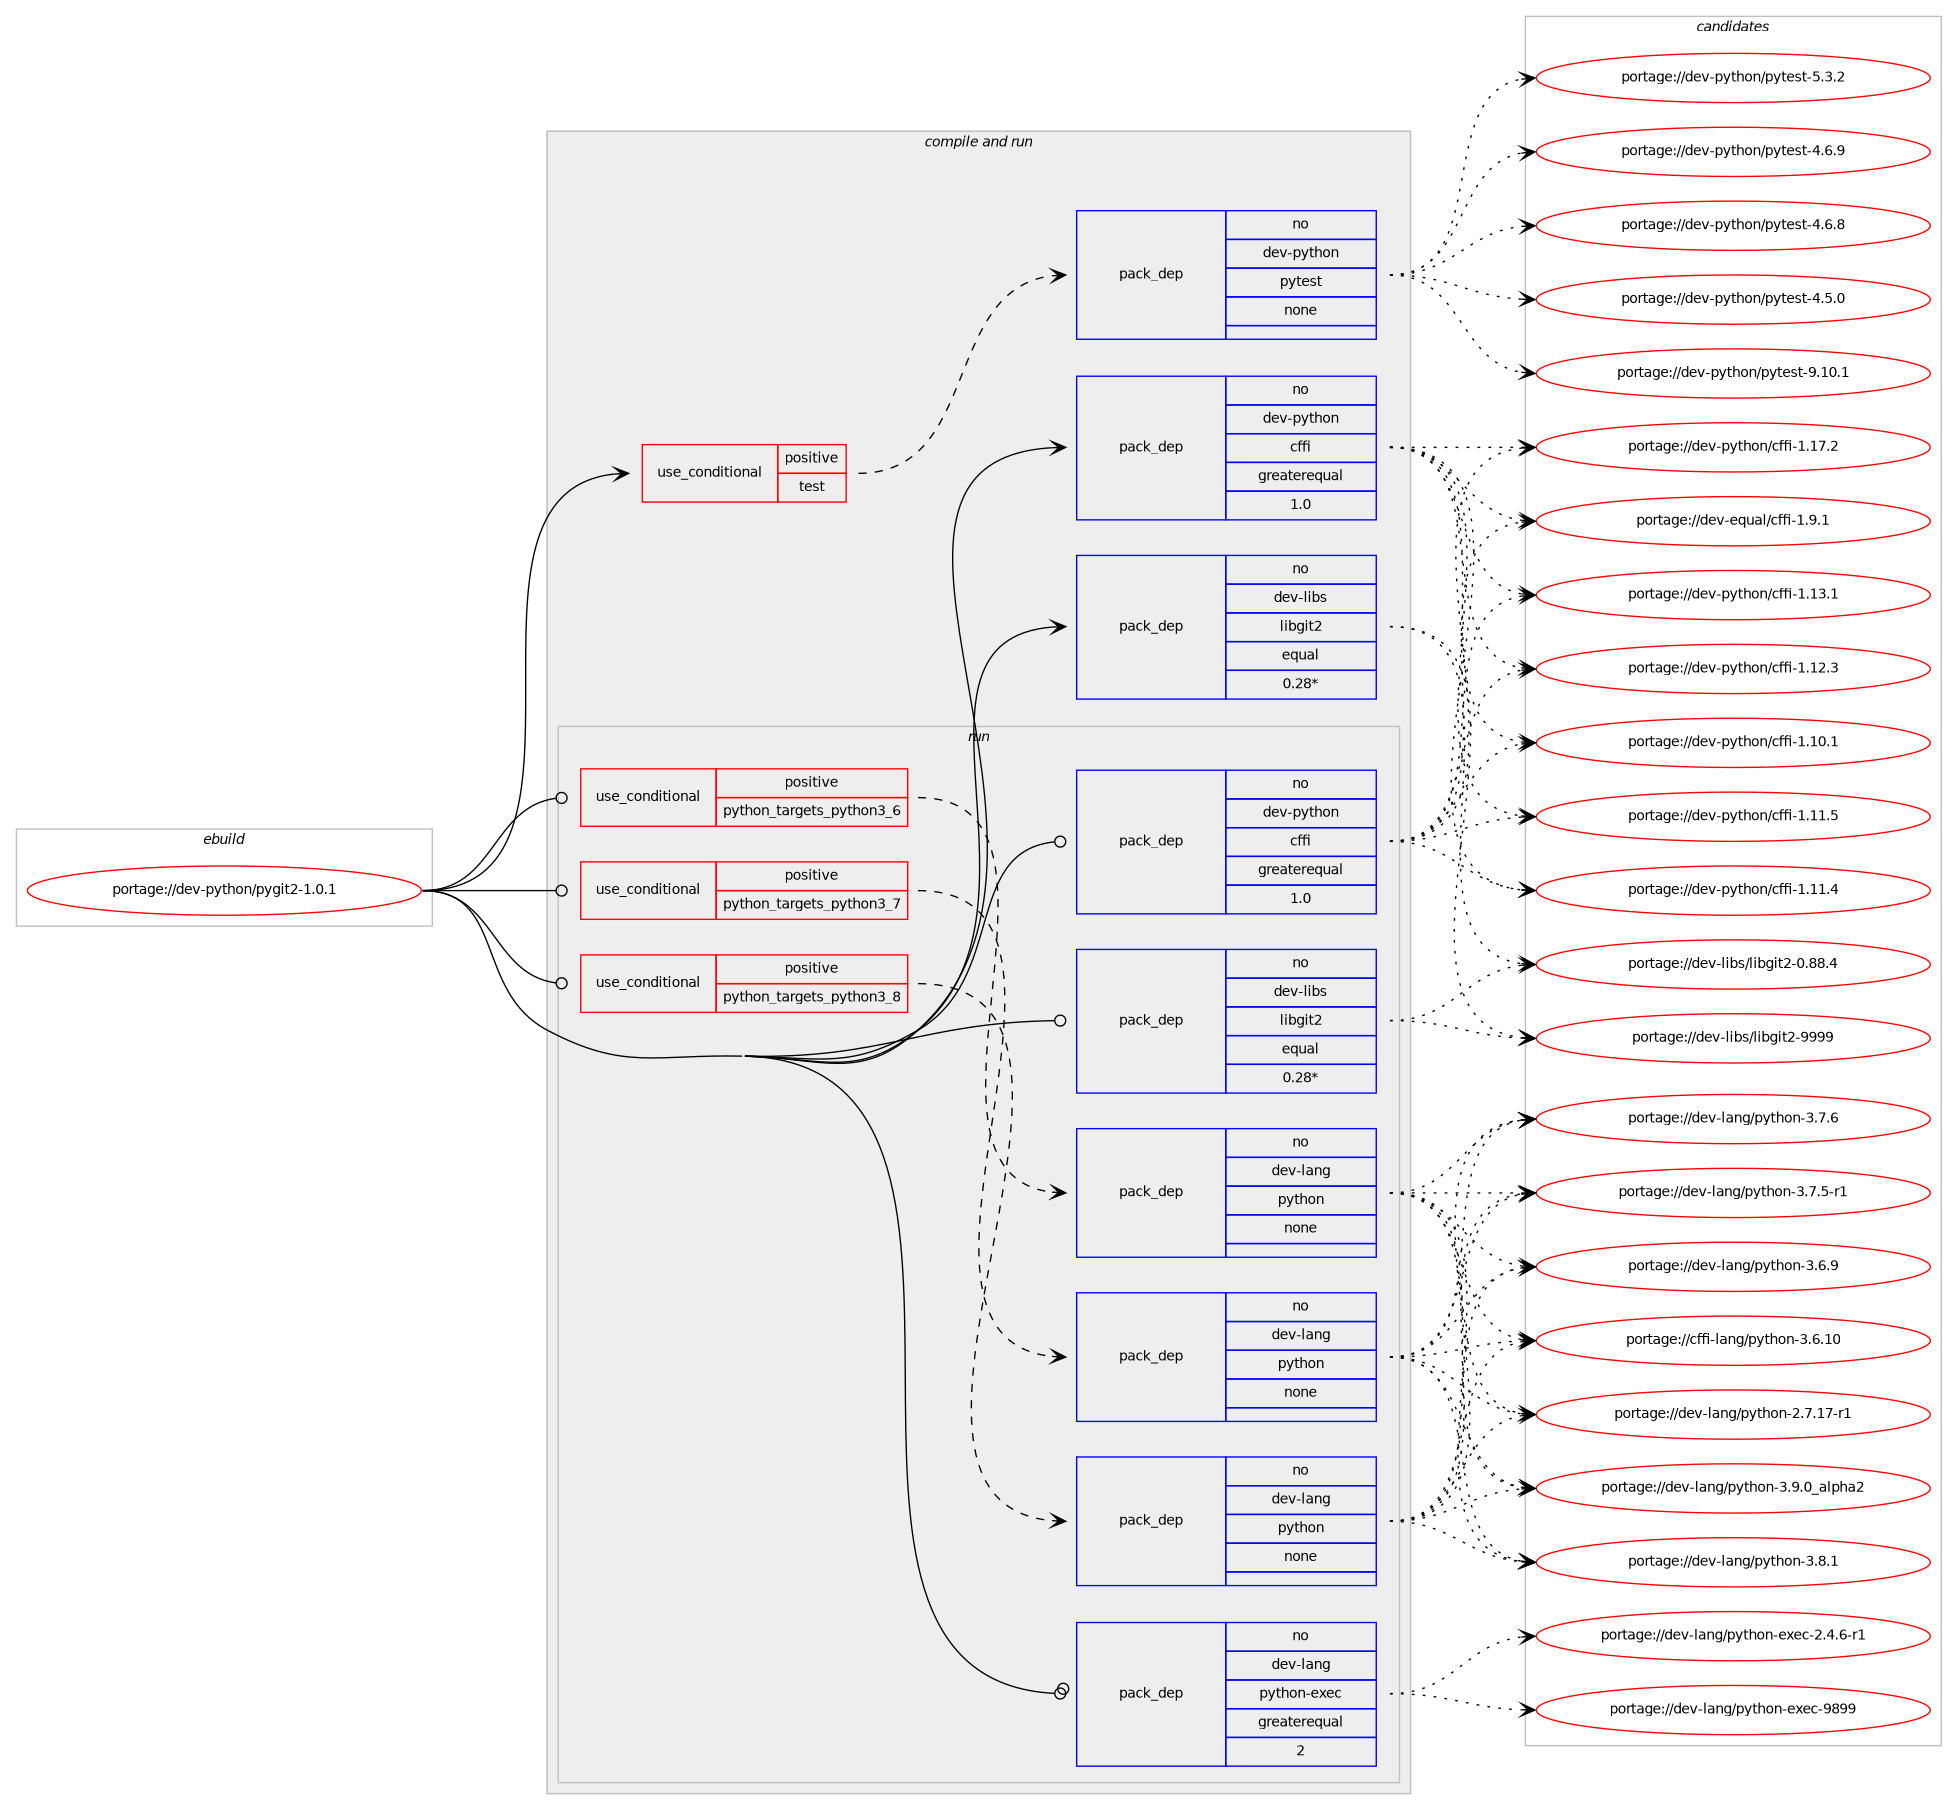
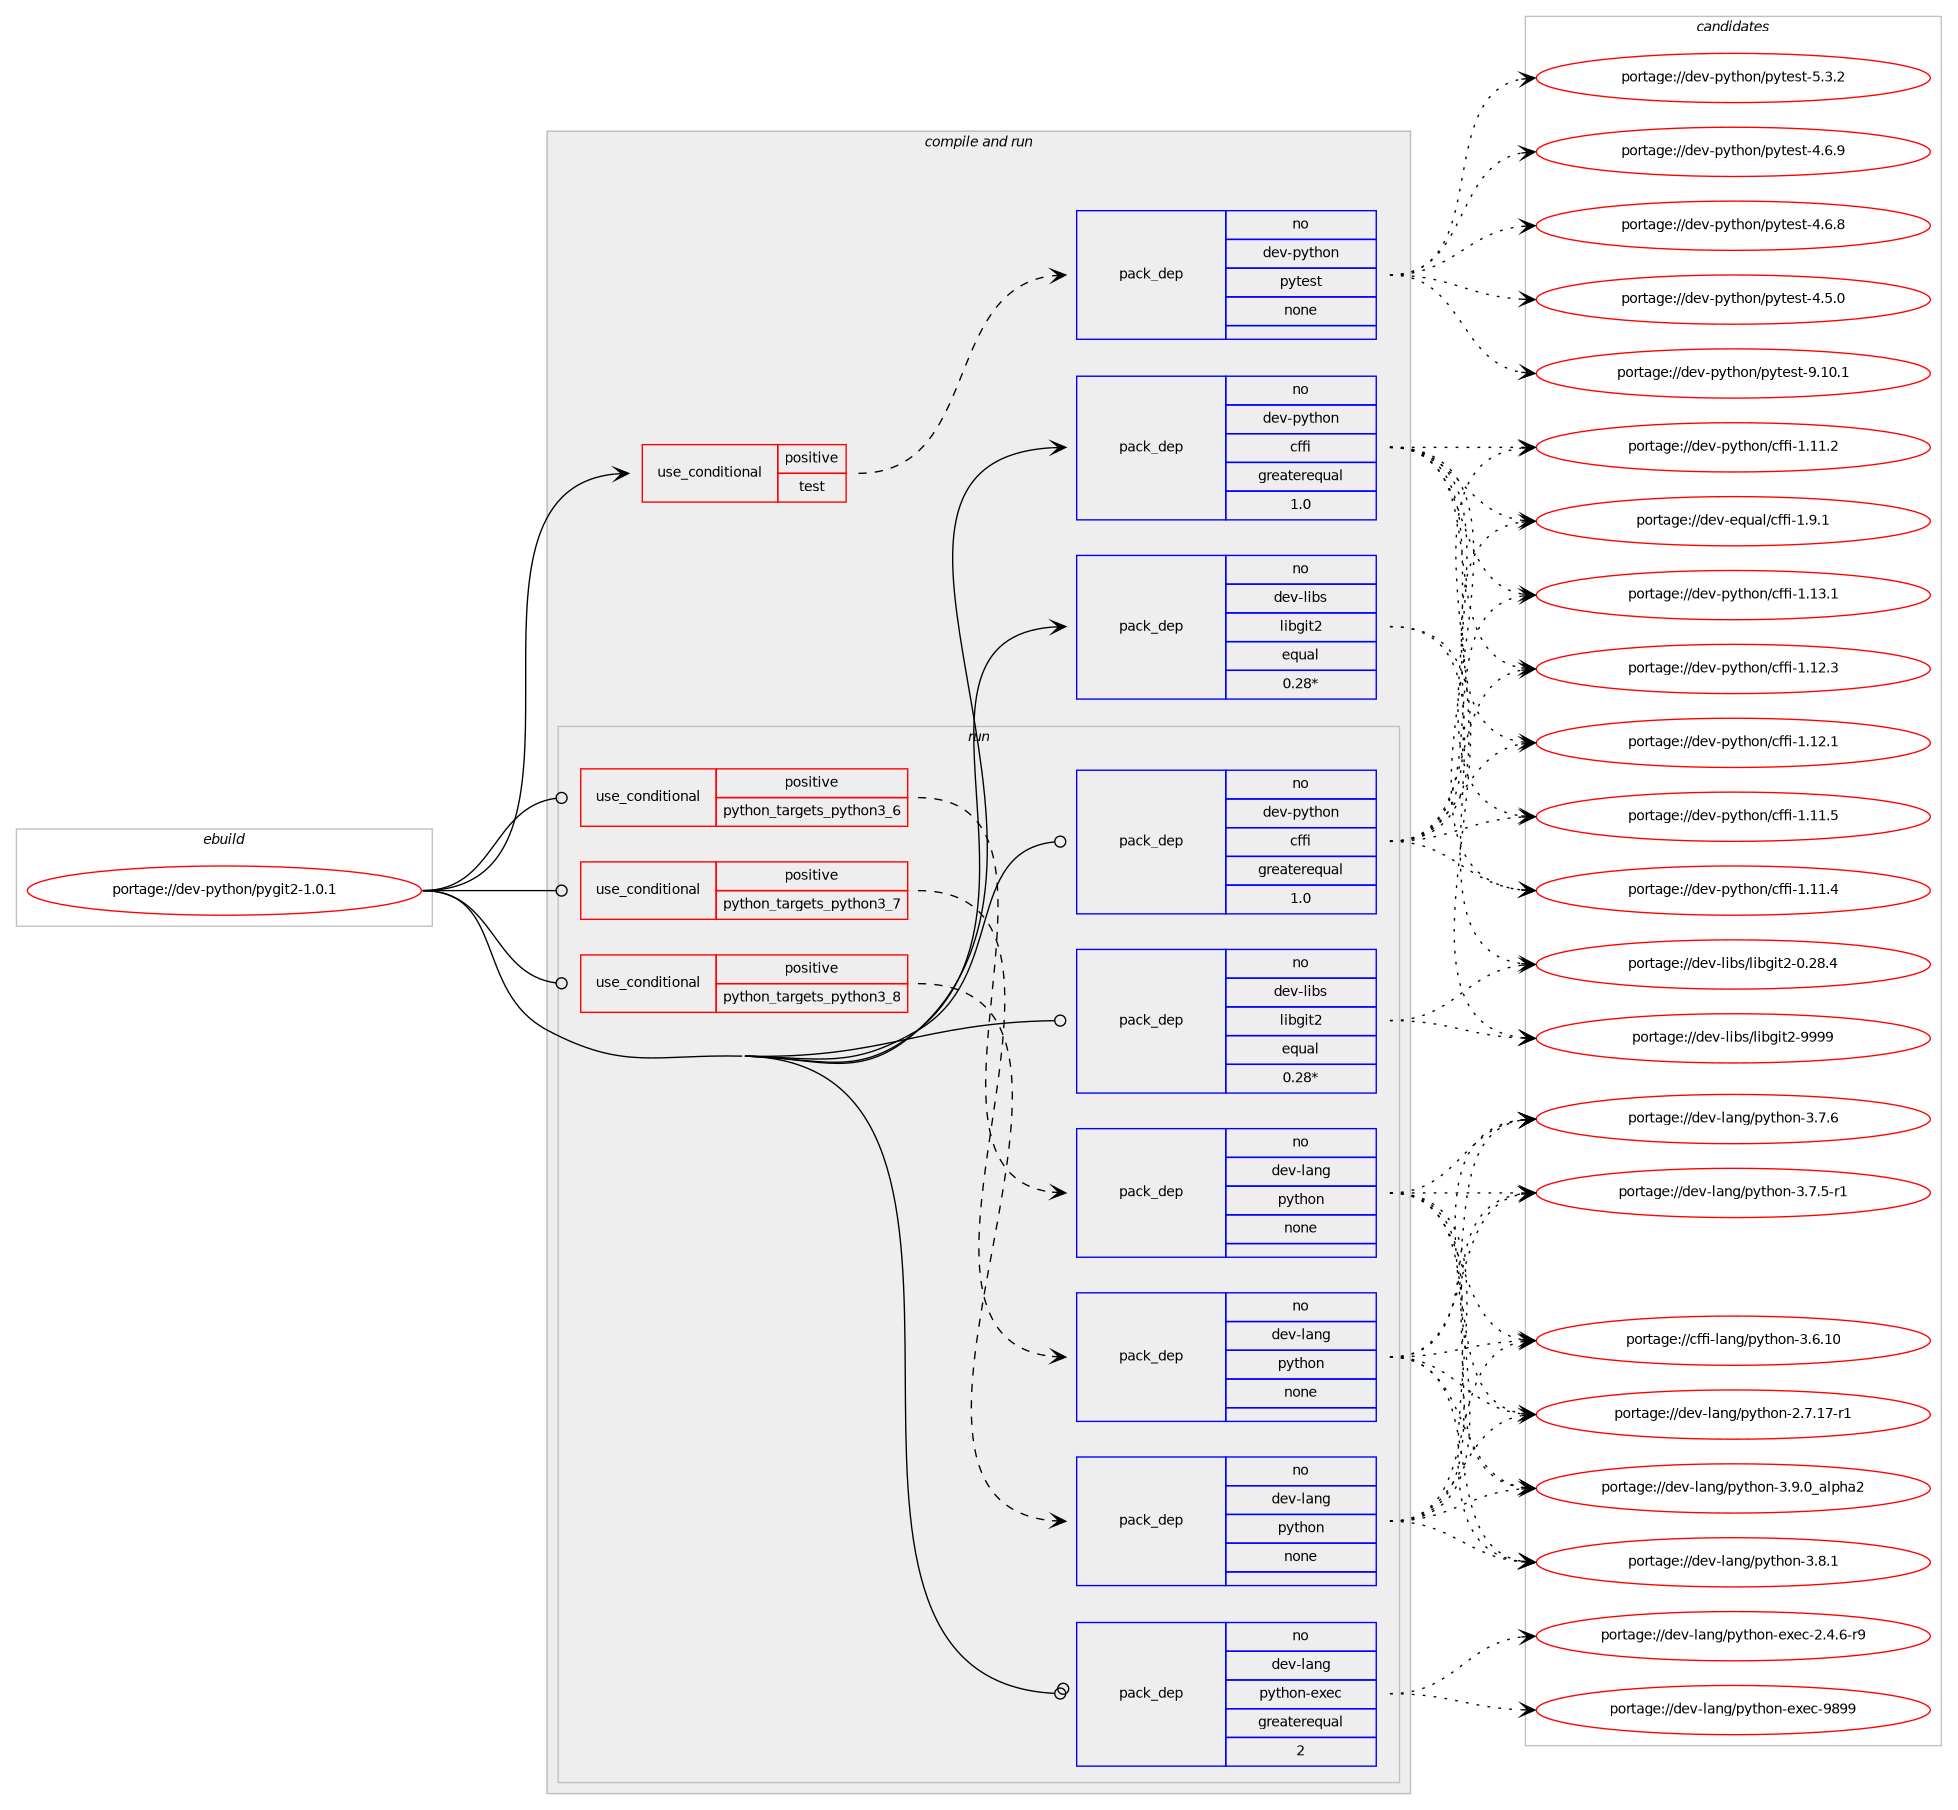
  digraph {
    compound=true
    concentrate=true
    fontname=Helvetica
    fontsize=10
    newrank=true
    rankdir=LR
    ranksep=1.5
    node [color=red fontname=Helvetica fontsize=10]
    edge [arrowhead=vee headport=w style=dotted tailport=e weight=100]
    n1 [label="portage://dev-python/pygit2-1.0.1" width=4]
    n2 [color=blue label=<<TABLE BORDER="0" CELLBORDER="1" CELLSPACING="0" CELLPADDING="4" WIDTH="220"><TR><TD ROWSPAN="6" CELLPADDING="30">pack_dep</TD></TR><TR><TD WIDTH="110">no</TD></TR><TR><TD>dev-python</TD></TR><TR><TD>pytest</TD></TR><TR><TD>none</TD></TR><TR><TD></TD></TR></TABLE>> shape=none]
    n3 [label=<<TABLE BORDER="0" CELLBORDER="1" CELLSPACING="0" CELLPADDING="4"><TR><TD ROWSPAN="3" CELLPADDING="10">use_conditional</TD></TR><TR><TD>positive</TD></TR><TR><TD>test</TD></TR></TABLE>> shape=none]
    n4 [color=blue label=<<TABLE BORDER="0" CELLBORDER="1" CELLSPACING="0" CELLPADDING="4" WIDTH="220"><TR><TD ROWSPAN="6" CELLPADDING="30">pack_dep</TD></TR><TR><TD WIDTH="110">no</TD></TR><TR><TD>dev-libs</TD></TR><TR><TD>libgit2</TD></TR><TR><TD>equal</TD></TR><TR><TD>0.28*</TD></TR></TABLE>> shape=none]
    n5 [color=blue label=<<TABLE BORDER="0" CELLBORDER="1" CELLSPACING="0" CELLPADDING="4" WIDTH="220"><TR><TD ROWSPAN="6" CELLPADDING="30">pack_dep</TD></TR><TR><TD WIDTH="110">no</TD></TR><TR><TD>dev-python</TD></TR><TR><TD>cffi</TD></TR><TR><TD>greaterequal</TD></TR><TR><TD>1.0</TD></TR></TABLE>> shape=none]
    n6 [color=blue label=<<TABLE BORDER="0" CELLBORDER="1" CELLSPACING="0" CELLPADDING="4" WIDTH="220"><TR><TD ROWSPAN="6" CELLPADDING="30">pack_dep</TD></TR><TR><TD WIDTH="110">no</TD></TR><TR><TD>dev-lang</TD></TR><TR><TD>python</TD></TR><TR><TD>none</TD></TR><TR><TD></TD></TR></TABLE>> shape=none]
    n7 [label=<<TABLE BORDER="0" CELLBORDER="1" CELLSPACING="0" CELLPADDING="4"><TR><TD ROWSPAN="3" CELLPADDING="10">use_conditional</TD></TR><TR><TD>positive</TD></TR><TR><TD>python_targets_python3_6</TD></TR></TABLE>> shape=none]
    n8 [color=blue label=<<TABLE BORDER="0" CELLBORDER="1" CELLSPACING="0" CELLPADDING="4" WIDTH="220"><TR><TD ROWSPAN="6" CELLPADDING="30">pack_dep</TD></TR><TR><TD WIDTH="110">no</TD></TR><TR><TD>dev-lang</TD></TR><TR><TD>python</TD></TR><TR><TD>none</TD></TR><TR><TD></TD></TR></TABLE>> shape=none]
    n9 [label=<<TABLE BORDER="0" CELLBORDER="1" CELLSPACING="0" CELLPADDING="4"><TR><TD ROWSPAN="3" CELLPADDING="10">use_conditional</TD></TR><TR><TD>positive</TD></TR><TR><TD>python_targets_python3_7</TD></TR></TABLE>> shape=none]
    n10 [color=blue label=<<TABLE BORDER="0" CELLBORDER="1" CELLSPACING="0" CELLPADDING="4" WIDTH="220"><TR><TD ROWSPAN="6" CELLPADDING="30">pack_dep</TD></TR><TR><TD WIDTH="110">no</TD></TR><TR><TD>dev-lang</TD></TR><TR><TD>python</TD></TR><TR><TD>none</TD></TR><TR><TD></TD></TR></TABLE>> shape=none]
    n11 [label=<<TABLE BORDER="0" CELLBORDER="1" CELLSPACING="0" CELLPADDING="4"><TR><TD ROWSPAN="3" CELLPADDING="10">use_conditional</TD></TR><TR><TD>positive</TD></TR><TR><TD>python_targets_python3_8</TD></TR></TABLE>> shape=none]
    n12 [color=blue label=<<TABLE BORDER="0" CELLBORDER="1" CELLSPACING="0" CELLPADDING="4" WIDTH="220"><TR><TD ROWSPAN="6" CELLPADDING="30">pack_dep</TD></TR><TR><TD WIDTH="110">no</TD></TR><TR><TD>dev-lang</TD></TR><TR><TD>python-exec</TD></TR><TR><TD>greaterequal</TD></TR><TR><TD>2</TD></TR></TABLE>> shape=none]
    n13 [color=blue label=<<TABLE BORDER="0" CELLBORDER="1" CELLSPACING="0" CELLPADDING="4" WIDTH="220"><TR><TD ROWSPAN="6" CELLPADDING="30">pack_dep</TD></TR><TR><TD WIDTH="110">no</TD></TR><TR><TD>dev-libs</TD></TR><TR><TD>libgit2</TD></TR><TR><TD>equal</TD></TR><TR><TD>0.28*</TD></TR></TABLE>> shape=none]
    n14 [color=blue label=<<TABLE BORDER="0" CELLBORDER="1" CELLSPACING="0" CELLPADDING="4" WIDTH="220"><TR><TD ROWSPAN="6" CELLPADDING="30">pack_dep</TD></TR><TR><TD WIDTH="110">no</TD></TR><TR><TD>dev-python</TD></TR><TR><TD>cffi</TD></TR><TR><TD>greaterequal</TD></TR><TR><TD>1.0</TD></TR></TABLE>> shape=none]
    n15 [label="portage://dev-python/pytest-5.3.2" width=4]
    n16 [label="portage://dev-python/pytest-4.6.9" width=4]
    n17 [label="portage://dev-python/pytest-4.6.8" width=4]
    n18 [label="portage://dev-python/pytest-4.5.0" width=4]
    n19 [label="portage://dev-python/pytest-9.10.1" width=4]
    n20 [label="portage://dev-libs/libgit2-9999" width=4]
-   n21 [label="portage://dev-libs/libgit2-0.88.4" width=4]
+   n21 [label="portage://dev-libs/libgit2-0.28.4" width=4]
    n22 [label="portage://dev-equal/cffi-1.9.1" width=4]
    n23 [label="portage://dev-python/cffi-1.13.1" width=4]
    n24 [label="portage://dev-python/cffi-1.12.3" width=4]
-   n25 [label="portage://dev-python/cffi-1.10.1" width=4]
+   n25 [label="portage://dev-python/cffi-1.12.1" width=4]
    n26 [label="portage://dev-python/cffi-1.11.5" width=4]
    n27 [label="portage://dev-python/cffi-1.11.4" width=4]
-   n28 [label="portage://dev-python/cffi-1.17.2" width=4]
+   n28 [label="portage://dev-python/cffi-1.11.2" width=4]
    n29 [label="portage://dev-lang/python-3.9.0_alpha2" width=4]
    n30 [label="portage://dev-lang/python-3.8.1" width=4]
    n31 [label="portage://dev-lang/python-3.7.6" width=4]
    n32 [label="portage://dev-lang/python-3.7.5-r1" width=4]
-   n33 [label="portage://dev-lang/python-3.6.9" width=4]
    n34 [label="portage://cffi-lang/python-3.6.10" width=4]
    n35 [label="portage://dev-lang/python-2.7.17-r1" width=4]
    n36 [label="portage://dev-lang/python-exec-9899" width=4]
-   n37 [label="portage://dev-lang/python-exec-2.4.6-r1" width=4]
+   n37 [label="portage://dev-lang/python-exec-2.4.6-r9" width=4]
    subgraph cluster_1 {
      color=gray
      label=<<i>ebuild</i>>
      rank=same
      n1
    }
    subgraph cluster_2 {
      color=gray
      label=<<i>dependencies</i>>
      subgraph cluster_3 {
        color=gray
        fillcolor="#eeeeee"
        label=<<i>compile</i>>
        style=filled
        subgraph sub_4 {
          color=gray
          fillcolor="#eeeeee"
          label=<<i>compile</i>>
          style=filled
          n3
          subgraph sub_5 {
            color=gray
            fillcolor="#eeeeee"
            label=<<i>compile</i>>
            style=filled
            n2
          }
        }
        subgraph sub_6 {
          color=gray
          fillcolor="#eeeeee"
          label=<<i>compile</i>>
          style=filled
          n4
        }
        subgraph sub_7 {
          color=gray
          fillcolor="#eeeeee"
          label=<<i>compile</i>>
          style=filled
          n5
        }
      }
      subgraph cluster_8 {
        color=gray
        fillcolor="#eeeeee"
        label=<<i>compile and run</i>>
        style=filled
      }
      subgraph cluster_9 {
        color=gray
        fillcolor="#eeeeee"
        label=<<i>run</i>>
        style=filled
        subgraph sub_10 {
          color=gray
          fillcolor="#eeeeee"
          label=<<i>run</i>>
          style=filled
          n7
          subgraph sub_11 {
            color=gray
            fillcolor="#eeeeee"
            label=<<i>run</i>>
            style=filled
            n6
          }
        }
        subgraph sub_12 {
          color=gray
          fillcolor="#eeeeee"
          label=<<i>run</i>>
          style=filled
          n9
          subgraph sub_13 {
            color=gray
            fillcolor="#eeeeee"
            label=<<i>run</i>>
            style=filled
            n8
          }
        }
        subgraph sub_14 {
          color=gray
          fillcolor="#eeeeee"
          label=<<i>run</i>>
          style=filled
          n11
          subgraph sub_15 {
            color=gray
            fillcolor="#eeeeee"
            label=<<i>run</i>>
            style=filled
            n10
          }
        }
        subgraph sub_16 {
          color=gray
          fillcolor="#eeeeee"
          label=<<i>run</i>>
          style=filled
          n12
        }
        subgraph sub_17 {
          color=gray
          fillcolor="#eeeeee"
          label=<<i>run</i>>
          style=filled
          n13
        }
        subgraph sub_18 {
          color=gray
          fillcolor="#eeeeee"
          label=<<i>run</i>>
          style=filled
          n14
        }
      }
    }
    subgraph cluster_19 {
      color=gray
      label=<<i>candidates</i>>
      rank=same
      subgraph sub_20 {
        color=black
        label=<<i>candidates</i>>
        nodesep=1
        rank=same
        n15
        n16
        n17
        n18
        n19
      }
      subgraph sub_21 {
        color=black
        label=<<i>candidates</i>>
        nodesep=1
        rank=same
        n20
        n21
      }
      subgraph sub_22 {
        color=black
        label=<<i>candidates</i>>
        nodesep=1
        rank=same
        n22
        n23
        n24
        n25
        n26
        n27
        n28
      }
      subgraph sub_23 {
        color=black
        label=<<i>candidates</i>>
        nodesep=1
        rank=same
        n29
        n30
        n31
        n32
-       n33
        n34
        n35
      }
      subgraph sub_24 {
        color=black
        label=<<i>candidates</i>>
        nodesep=1
        rank=same
        n29
        n30
        n31
        n32
-       n33
        n34
        n35
      }
      subgraph sub_25 {
        color=black
        label=<<i>candidates</i>>
        nodesep=1
        rank=same
        n29
        n30
        n31
        n32
-       n33
        n34
        n35
      }
      subgraph sub_26 {
        color=black
        label=<<i>candidates</i>>
        nodesep=1
        rank=same
        n36
        n37
      }
      subgraph sub_27 {
        color=black
        label=<<i>candidates</i>>
        nodesep=1
        rank=same
        n20
        n21
      }
      subgraph sub_28 {
        color=black
        label=<<i>candidates</i>>
        nodesep=1
        rank=same
        n22
        n23
        n24
        n25
        n26
        n27
        n28
      }
    }
    n1 -> n3 [style=solid weight=20]
    n1 -> n4 [style=solid weight=20]
    n1 -> n5 [style=solid weight=20]
    n1 -> n7 [arrowhead=odot style=solid weight=20]
    n1 -> n9 [arrowhead=odot style=solid weight=20]
    n1 -> n11 [arrowhead=odot style=solid weight=20]
    n1 -> n12 [arrowhead=odot style=solid weight=20]
    n1 -> n13 [arrowhead=odot style=solid weight=20]
    n1 -> n14 [arrowhead=odot style=solid weight=20]
    n2 -> n15
    n2 -> n16
    n2 -> n17
    n2 -> n18
    n2 -> n19
    n3 -> n2 [style=dashed weight=20]
    n4 -> n20
    n4 -> n21
    n5 -> n22
    n5 -> n23
    n5 -> n24
    n5 -> n25
    n5 -> n26
    n5 -> n27
    n5 -> n28
    n6 -> n29
    n6 -> n30
    n6 -> n31
    n6 -> n32
-   n6 -> n33
    n6 -> n34
    n6 -> n35
    n7 -> n6 [style=dashed weight=20]
    n8 -> n29
    n8 -> n30
    n8 -> n31
    n8 -> n32
-   n8 -> n33
    n8 -> n34
    n8 -> n35
    n9 -> n8 [style=dashed weight=20]
    n10 -> n29
    n10 -> n30
    n10 -> n31
    n10 -> n32
-   n10 -> n33
    n10 -> n34
    n10 -> n35
    n11 -> n10 [style=dashed weight=20]
    n12 -> n36
    n12 -> n37
    n13 -> n20
    n13 -> n21
    n14 -> n22
    n14 -> n23
    n14 -> n24
    n14 -> n25
    n14 -> n26
    n14 -> n27
    n14 -> n28
  }
